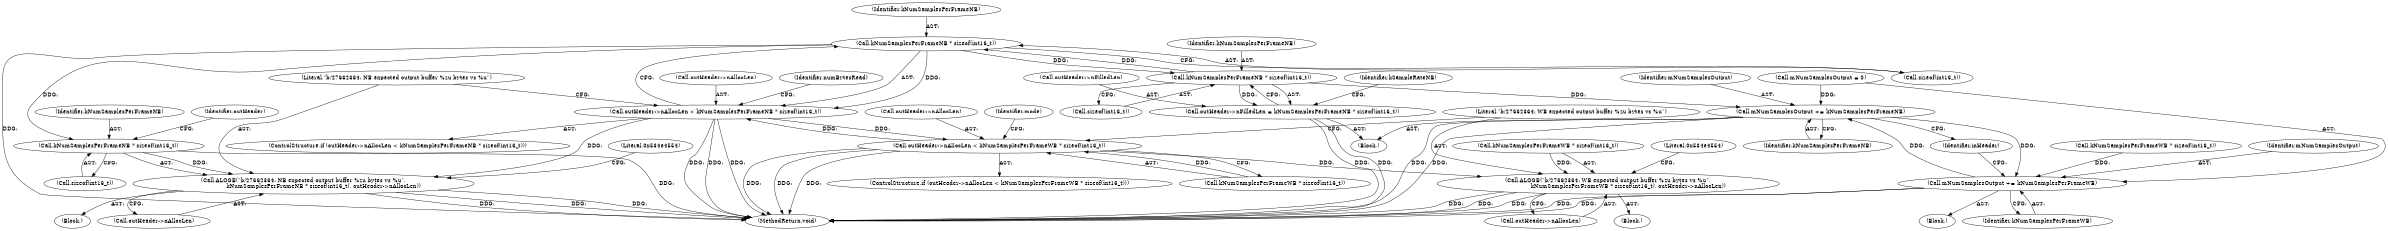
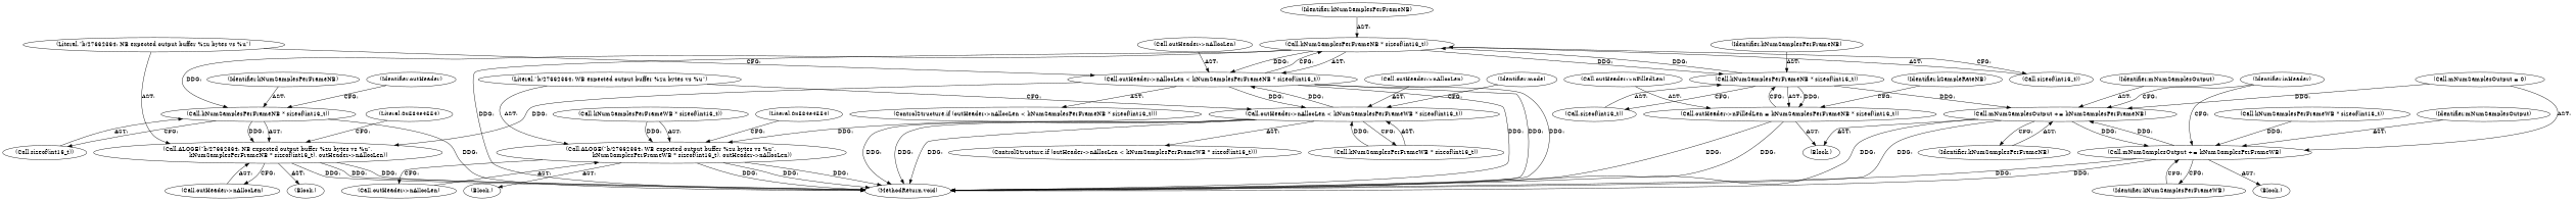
  digraph {
    n1 [label="(Call,kNumSamplesPerFrameNB * sizeof(int16_t))"]
    n2 [label="(Call,kNumSamplesPerFrameNB * sizeof(int16_t))"]
    n3 [label="(Call,outHeader->nAllocLen < kNumSamplesPerFrameNB * sizeof(int16_t))"]
    n4 [label="(Call,kNumSamplesPerFrameNB * sizeof(int16_t))"]
    n5 [label="(MethodReturn,void)"]
    n6 [label="(Call,sizeof(int16_t))"]
    n7 [label="(Call,outHeader->nFilledLen = kNumSamplesPerFrameNB * sizeof(int16_t))"]
    n8 [label="(Call,mNumSamplesOutput += kNumSamplesPerFrameNB)"]
    n9 [label="(Call,sizeof(int16_t))"]
    n10 [label="(Call,ALOGE(\"b/27662364: NB expected output buffer %zu bytes vs %u\",\n                       kNumSamplesPerFrameNB * sizeof(int16_t), outHeader->nAllocLen))"]
    n11 [label="(Call,outHeader->nAllocLen < kNumSamplesPerFrameWB * sizeof(int16_t))"]
    n12 [label="(ControlStructure,if (outHeader->nAllocLen < kNumSamplesPerFrameNB * sizeof(int16_t)))"]
    n13 [label="(Call,sizeof(int16_t))"]
    n14 [label="(Block,)"]
    n15 [label="(Call,mNumSamplesOutput += kNumSamplesPerFrameWB)"]
    n16 [label="(Identifier,kNumSamplesPerFrameNB)"]
    n17 [label="(Call,outHeader->nAllocLen)"]
    n18 [label="(Block,)"]
    n19 [label="(Call,ALOGE(\"b/27662364: WB expected output buffer %zu bytes vs %u\",\n                       kNumSamplesPerFrameWB * sizeof(int16_t), outHeader->nAllocLen))"]
    n20 [label="(ControlStructure,if (outHeader->nAllocLen < kNumSamplesPerFrameWB * sizeof(int16_t)))"]
    n21 [label="(Call,kNumSamplesPerFrameWB * sizeof(int16_t))"]
    n22 [label="(Block,)"]
    n23 [label="(Call,outHeader->nAllocLen)"]
    n24 [label="(Identifier,kNumSamplesPerFrameWB)"]
    n25 [label="(Block,)"]
    n26 [label="(Call,kNumSamplesPerFrameWB * sizeof(int16_t))"]
    n27 [label="(Identifier,kNumSamplesPerFrameNB)"]
    n28 [label="(Literal,0x534e4554)"]
    n29 [label="(Identifier,kNumSamplesPerFrameNB)"]
    n30 [label="(Identifier,kNumSamplesPerFrameNB)"]
    n31 [label="(Identifier,outHeader)"]
    n32 [label="(Identifier,kSampleRateNB)"]
    n33 [label="(Call,outHeader->nAllocLen)"]
    n34 [label="(Identifier,mNumSamplesOutput)"]
    n35 [label="(Call,outHeader->nAllocLen)"]
    n36 [label="(Identifier,inHeader)"]
    n37 [label="(Call,outHeader->nFilledLen)"]
    n38 [label="(Literal,\"b/27662364: NB expected output buffer %zu bytes vs %u\")"]
    n39 [label="(Literal,\"b/27662364: WB expected output buffer %zu bytes vs %u\")"]
    n40 [label="(Identifier,mode)"]
    n41 [label="(Call,kNumSamplesPerFrameWB * sizeof(int16_t))"]
    n42 [label="(Identifier,mNumSamplesOutput)"]
    n43 [label="(Call,mNumSamplesOutput = 0)"]
    n44 [label="(Literal,0x534e4554)"]
-   n45 [label="(Identifier,numBytesRead)"]
    n1 -> n2 [label="DDG: "]
    n1 -> n3 [label="AST: "]
    n1 -> n3 [label="DDG: "]
    n1 -> n4 [label="DDG: "]
    n1 -> n5 [label="DDG: "]
    n1 -> n6 [label="CFG: "]
    n2 -> n1 [label="DDG: "]
    n2 -> n7 [label="AST: "]
    n2 -> n7 [label="DDG: "]
    n2 -> n8 [label="DDG: "]
    n2 -> n9 [label="CFG: "]
    n3 -> n1 [label="CFG: "]
    n3 -> n5 [label="DDG: "]
    n3 -> n5 [label="DDG: "]
    n3 -> n5 [label="DDG: "]
    n3 -> n10 [label="DDG: "]
    n3 -> n11 [label="DDG: "]
    n3 -> n12 [label="AST: "]
    n4 -> n5 [label="DDG: "]
    n4 -> n10 [label="AST: "]
    n4 -> n10 [label="DDG: "]
    n4 -> n13 [label="CFG: "]
    n6 -> n1 [label="AST: "]
    n7 -> n2 [label="CFG: "]
    n7 -> n5 [label="DDG: "]
    n7 -> n5 [label="DDG: "]
    n7 -> n14 [label="AST: "]
    n8 -> n5 [label="DDG: "]
    n8 -> n5 [label="DDG: "]
    n8 -> n14 [label="AST: "]
    n8 -> n15 [label="DDG: "]
    n8 -> n16 [label="CFG: "]
    n9 -> n2 [label="AST: "]
    n10 -> n5 [label="DDG: "]
    n10 -> n5 [label="DDG: "]
    n10 -> n5 [label="DDG: "]
    n10 -> n17 [label="CFG: "]
    n10 -> n18 [label="AST: "]
    n11 -> n3 [label="DDG: "]
    n11 -> n5 [label="DDG: "]
    n11 -> n5 [label="DDG: "]
    n11 -> n5 [label="DDG: "]
    n11 -> n19 [label="DDG: "]
    n11 -> n20 [label="AST: "]
    n11 -> n21 [label="CFG: "]
    n13 -> n4 [label="AST: "]
    n15 -> n5 [label="DDG: "]
    n15 -> n5 [label="DDG: "]
    n15 -> n8 [label="DDG: "]
    n15 -> n24 [label="CFG: "]
    n15 -> n25 [label="AST: "]
    n16 -> n8 [label="AST: "]
    n17 -> n10 [label="AST: "]
    n19 -> n5 [label="DDG: "]
    n19 -> n5 [label="DDG: "]
    n19 -> n5 [label="DDG: "]
    n19 -> n22 [label="AST: "]
    n19 -> n23 [label="CFG: "]
    n21 -> n11 [label="AST: "]
    n21 -> n11 [label="DDG: "]
    n23 -> n19 [label="AST: "]
-   n24 -> n15 [label="AST: "]
+   n24 -> n15 [label="CFG: "]
    n26 -> n15 [label="DDG: "]
    n27 -> n2 [label="AST: "]
    n28 -> n10 [label="CFG: "]
    n29 -> n4 [label="AST: "]
    n30 -> n1 [label="AST: "]
    n31 -> n4 [label="CFG: "]
    n32 -> n7 [label="CFG: "]
    n33 -> n3 [label="AST: "]
    n34 -> n15 [label="AST: "]
    n35 -> n11 [label="AST: "]
-   n8 -> n36 [label="CFG: "]
+   n36 -> n8 [label="CFG: "]
    n36 -> n15 [label="CFG: "]
    n37 -> n7 [label="AST: "]
    n38 -> n3 [label="CFG: "]
    n38 -> n10 [label="AST: "]
    n39 -> n11 [label="CFG: "]
    n39 -> n19 [label="AST: "]
    n40 -> n11 [label="CFG: "]
    n41 -> n19 [label="AST: "]
    n41 -> n19 [label="DDG: "]
    n42 -> n8 [label="AST: "]
    n43 -> n8 [label="DDG: "]
    n43 -> n15 [label="AST: "]
    n44 -> n19 [label="CFG: "]
-   n45 -> n3 [label="CFG: "]
  }
